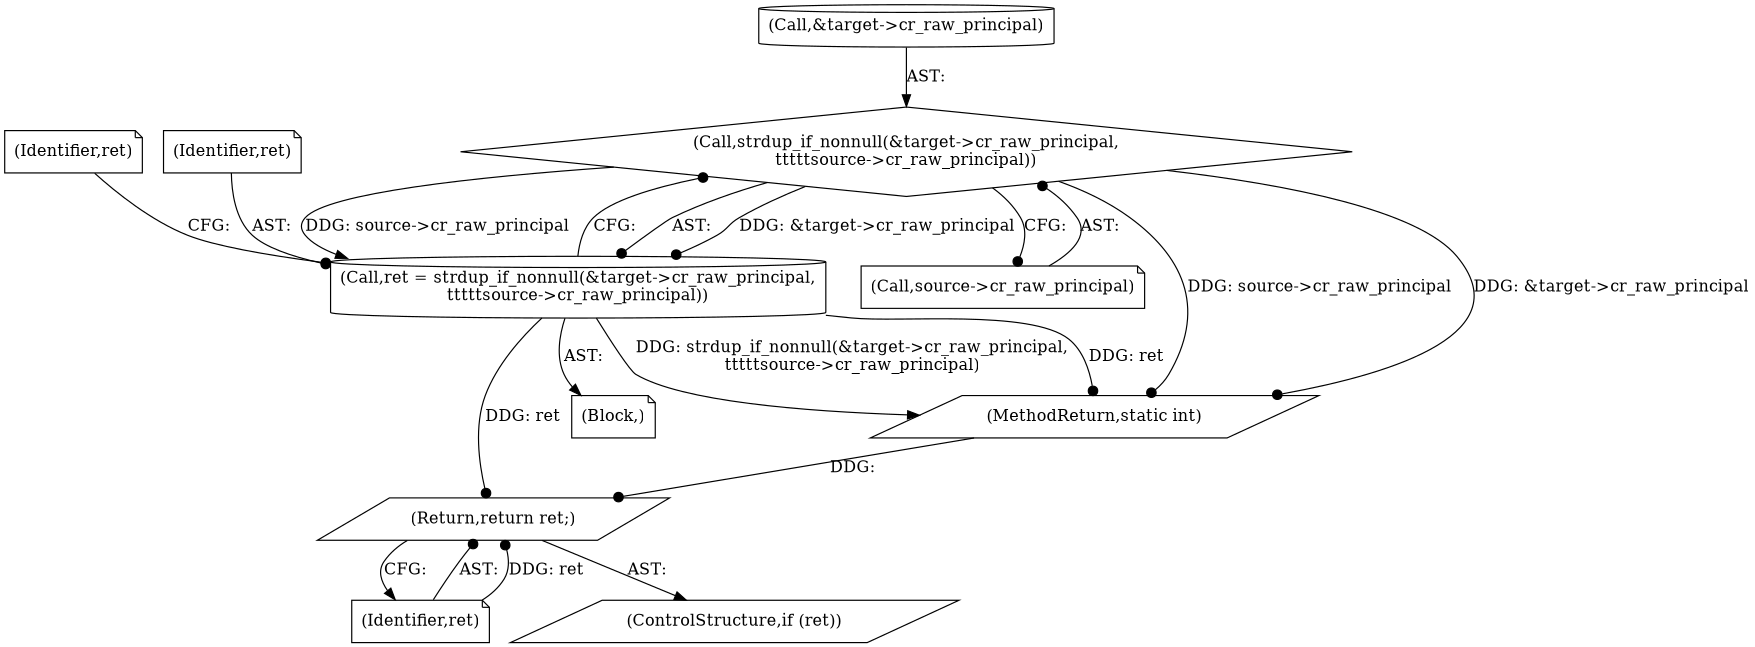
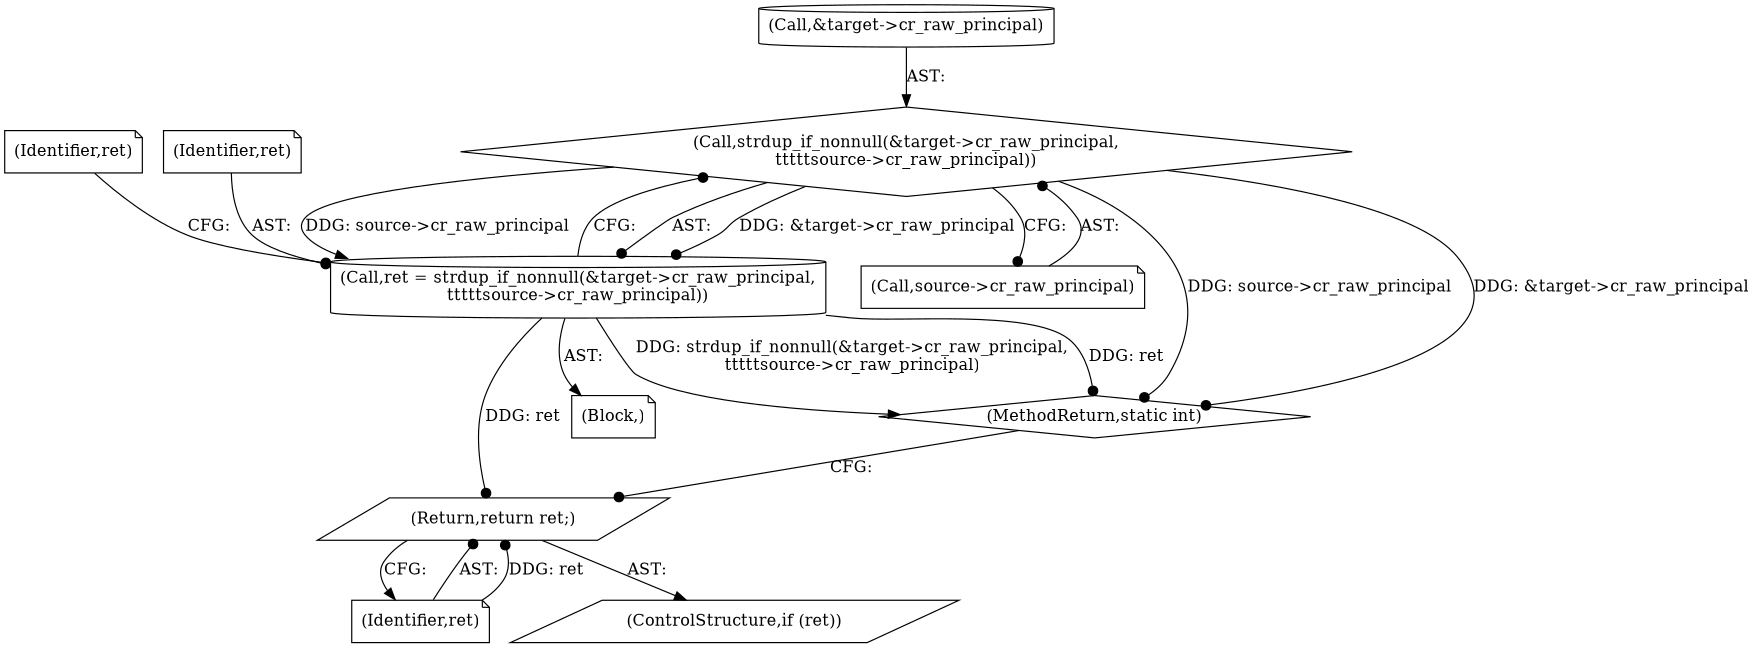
  digraph {
    node [shape=note]
    edge [arrowhead=dot]
    n1 [label="(Call,strdup_if_nonnull(&target->cr_raw_principal,\n\t\t\t\t\tsource->cr_raw_principal))" shape=diamond]
    n2 [label="(Call,ret = strdup_if_nonnull(&target->cr_raw_principal,\n\t\t\t\t\tsource->cr_raw_principal))" shape=cylinder]
    n3 [label="(Call,source->cr_raw_principal)"]
-   n4 [label="(MethodReturn,static int)" shape=parallelogram]
+   n4 [label="(MethodReturn,static int)" shape=diamond]
    n5 [label="(Return,return ret;)" shape=parallelogram]
    n6 [label="(Block,)"]
    n7 [label="(Identifier,ret)"]
    n8 [label="(ControlStructure,if (ret))" shape=parallelogram]
    n9 [label="(Identifier,ret)"]
    n10 [label="(Identifier,ret)"]
    n11 [label="(Call,&target->cr_raw_principal)" shape=cylinder]
    n1 -> n2 [label="AST: "]
    n1 -> n2 [label="DDG: &target->cr_raw_principal"]
    n1 -> n2 [arrowhead=normal label="DDG: source->cr_raw_principal"]
    n1 -> n3 [label="CFG: "]
    n1 -> n4 [label="DDG: source->cr_raw_principal"]
    n1 -> n4 [label="DDG: &target->cr_raw_principal"]
    n2 -> n1 [label="CFG: "]
    n2 -> n4 [arrowhead=normal label="DDG: strdup_if_nonnull(&target->cr_raw_principal,\n\t\t\t\t\tsource->cr_raw_principal)"]
    n2 -> n4 [label="DDG: ret"]
    n2 -> n5 [label="DDG: ret"]
    n2 -> n6 [arrowhead=normal label="AST: "]
    n3 -> n1 [label="AST: "]
-   n4 -> n5 [label="DDG: "]
+   n4 -> n5 [label="CFG: "]
    n5 -> n7 [arrowhead=normal label="CFG: "]
    n5 -> n8 [arrowhead=normal label="AST: "]
    n7 -> n5 [label="AST: "]
    n7 -> n5 [label="DDG: ret"]
    n9 -> n2 [label="CFG: "]
    n10 -> n2 [label="AST: "]
    n11 -> n1 [arrowhead=normal label="AST: "]
  }
